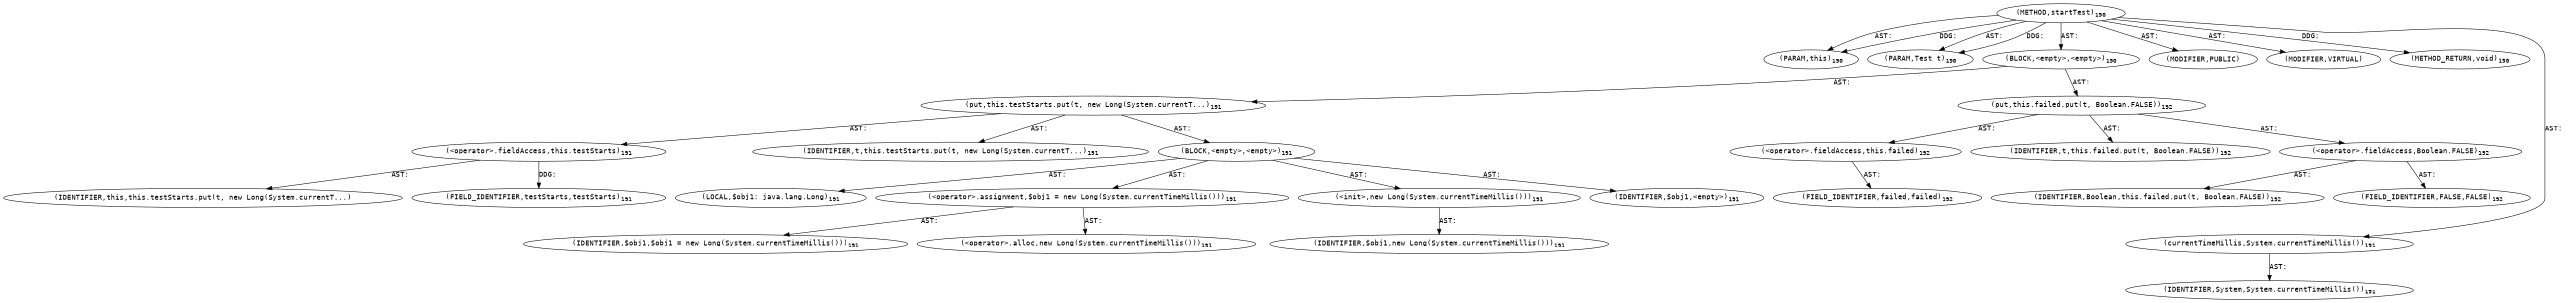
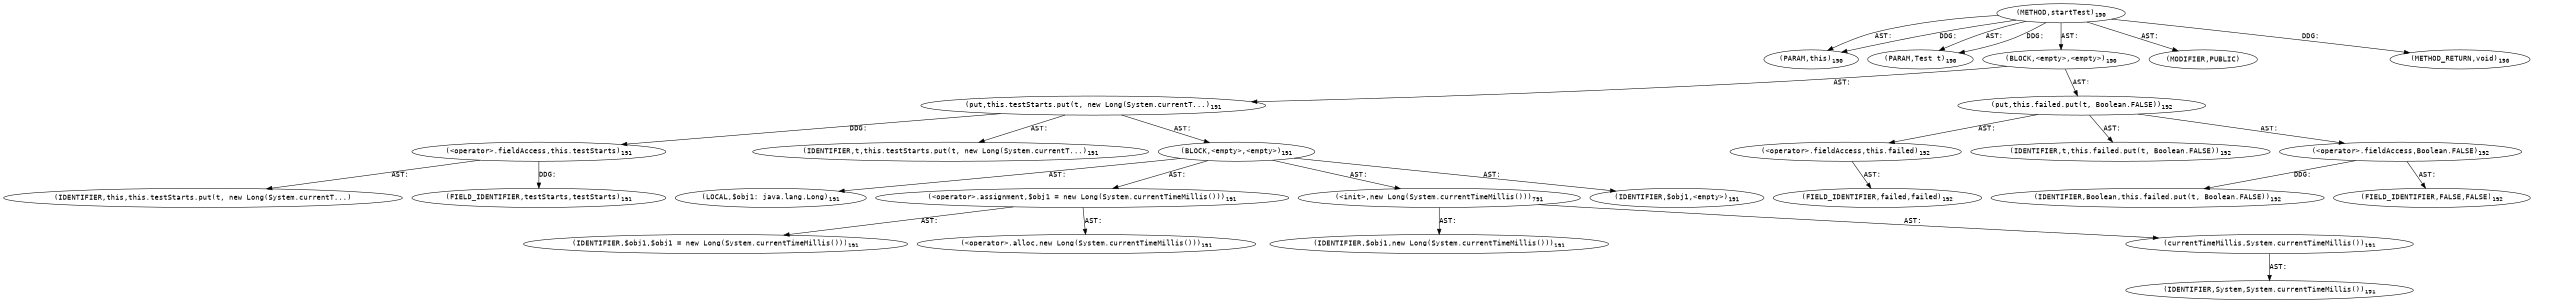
  digraph {
    fontname="DejaVu Sans Mono"
    node [fontname="DejaVu Sans Mono"]
    edge [fontname="DejaVu Sans Mono"]
    n1 [label=<(METHOD,startTest)<SUB>190</SUB>>]
    n2 [label=<(PARAM,this)<SUB>190</SUB>>]
    n3 [label=<(PARAM,Test t)<SUB>190</SUB>>]
    n4 [label=<(BLOCK,&lt;empty&gt;,&lt;empty&gt;)<SUB>190</SUB>>]
    n5 [label=<(MODIFIER,PUBLIC)>]
-   n6 [label=<(MODIFIER,VIRTUAL)>]
    n7 [label=<(METHOD_RETURN,void)<SUB>190</SUB>>]
    n8 [label=<(put,this.testStarts.put(t, new Long(System.currentT...)<SUB>191</SUB>>]
    n9 [label=<(put,this.failed.put(t, Boolean.FALSE))<SUB>192</SUB>>]
    n10 [label=<(&lt;operator&gt;.fieldAccess,this.testStarts)<SUB>191</SUB>>]
    n11 [label=<(IDENTIFIER,t,this.testStarts.put(t, new Long(System.currentT...)<SUB>191</SUB>>]
    n12 [label=<(BLOCK,&lt;empty&gt;,&lt;empty&gt;)<SUB>191</SUB>>]
    n13 [label=<(&lt;operator&gt;.fieldAccess,this.failed)<SUB>192</SUB>>]
    n14 [label=<(IDENTIFIER,t,this.failed.put(t, Boolean.FALSE))<SUB>192</SUB>>]
    n15 [label=<(&lt;operator&gt;.fieldAccess,Boolean.FALSE)<SUB>192</SUB>>]
    n16 [label=<(IDENTIFIER,this,this.testStarts.put(t, new Long(System.currentT...)>]
    n17 [label=<(FIELD_IDENTIFIER,testStarts,testStarts)<SUB>191</SUB>>]
    n18 [label=<(LOCAL,$obj1: java.lang.Long)<SUB>191</SUB>>]
    n19 [label=<(&lt;operator&gt;.assignment,$obj1 = new Long(System.currentTimeMillis()))<SUB>191</SUB>>]
-   n20 [label=<(&lt;init&gt;,new Long(System.currentTimeMillis()))<SUB>191</SUB>>]
+   n20 [label=<(&lt;init&gt;,new Long(System.currentTimeMillis()))<SUB>791</SUB>>]
    n21 [label=<(IDENTIFIER,$obj1,&lt;empty&gt;)<SUB>191</SUB>>]
    n22 [label=<(IDENTIFIER,$obj1,$obj1 = new Long(System.currentTimeMillis()))<SUB>191</SUB>>]
    n23 [label=<(&lt;operator&gt;.alloc,new Long(System.currentTimeMillis()))<SUB>191</SUB>>]
    n24 [label=<(IDENTIFIER,$obj1,new Long(System.currentTimeMillis()))<SUB>191</SUB>>]
    n25 [label=<(currentTimeMillis,System.currentTimeMillis())<SUB>191</SUB>>]
    n26 [label=<(IDENTIFIER,System,System.currentTimeMillis())<SUB>191</SUB>>]
    n27 [label=<(FIELD_IDENTIFIER,failed,failed)<SUB>192</SUB>>]
    n28 [label=<(IDENTIFIER,Boolean,this.failed.put(t, Boolean.FALSE))<SUB>192</SUB>>]
    n29 [label=<(FIELD_IDENTIFIER,FALSE,FALSE)<SUB>192</SUB>>]
    n1 -> n2 [label="AST: "]
    n1 -> n2 [label="DDG: "]
    n1 -> n3 [label="AST: "]
    n1 -> n3 [label="DDG: "]
    n1 -> n4 [label="AST: "]
    n1 -> n5 [label="AST: "]
-   n1 -> n6 [label="AST: "]
    n1 -> n7 [label="DDG: "]
    n4 -> n8 [label="AST: "]
    n4 -> n9 [label="AST: "]
-   n8 -> n10 [label="AST: "]
+   n8 -> n10 [label="DDG: "]
    n8 -> n11 [label="AST: "]
    n8 -> n12 [label="AST: "]
    n9 -> n13 [label="AST: "]
    n9 -> n14 [label="AST: "]
    n9 -> n15 [label="AST: "]
    n10 -> n16 [label="AST: "]
    n10 -> n17 [label="DDG: "]
    n12 -> n18 [label="AST: "]
    n12 -> n19 [label="AST: "]
    n12 -> n20 [label="AST: "]
    n12 -> n21 [label="AST: "]
    n13 -> n27 [label="AST: "]
-   n15 -> n28 [label="AST: "]
+   n15 -> n28 [label="DDG: "]
    n15 -> n29 [label="AST: "]
    n19 -> n22 [label="AST: "]
    n19 -> n23 [label="AST: "]
    n20 -> n24 [label="AST: "]
-   n1 -> n25 [label="AST: "]
+   n20 -> n25 [label="AST: "]
    n25 -> n26 [label="AST: "]
  }
